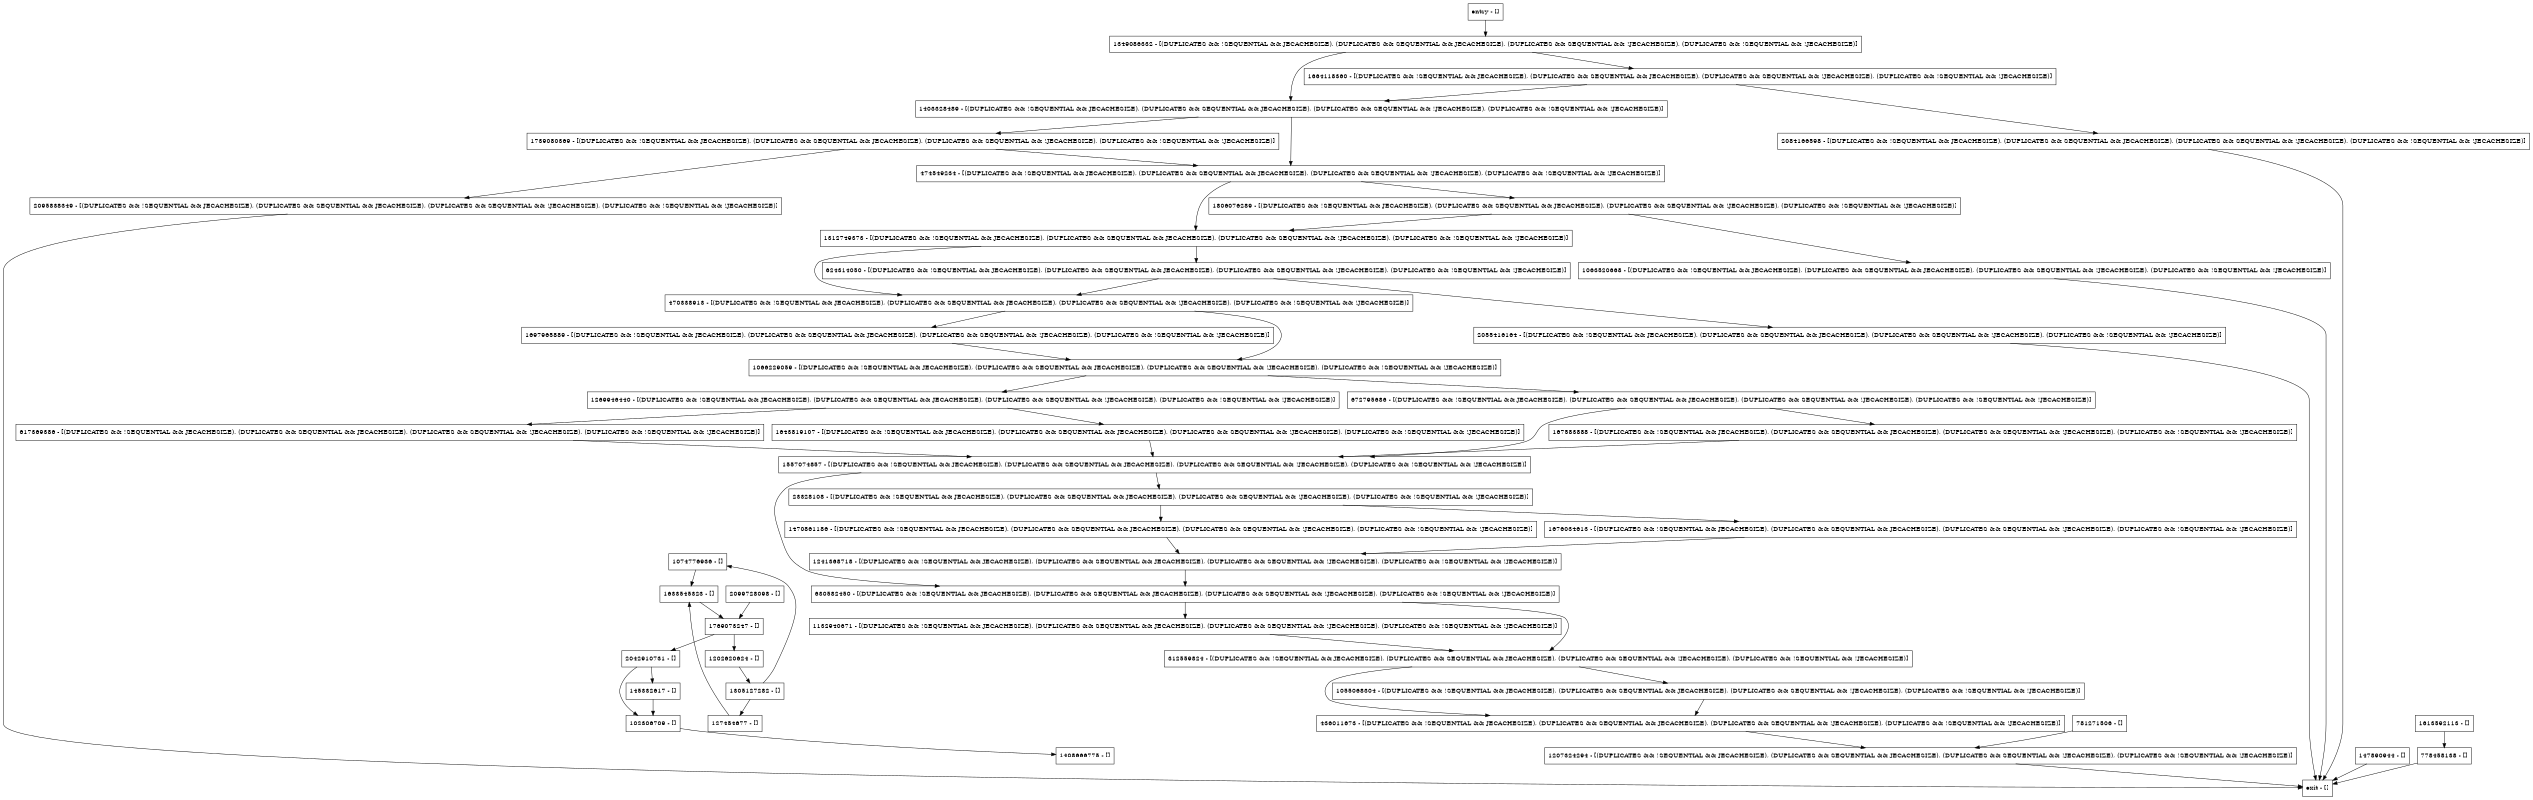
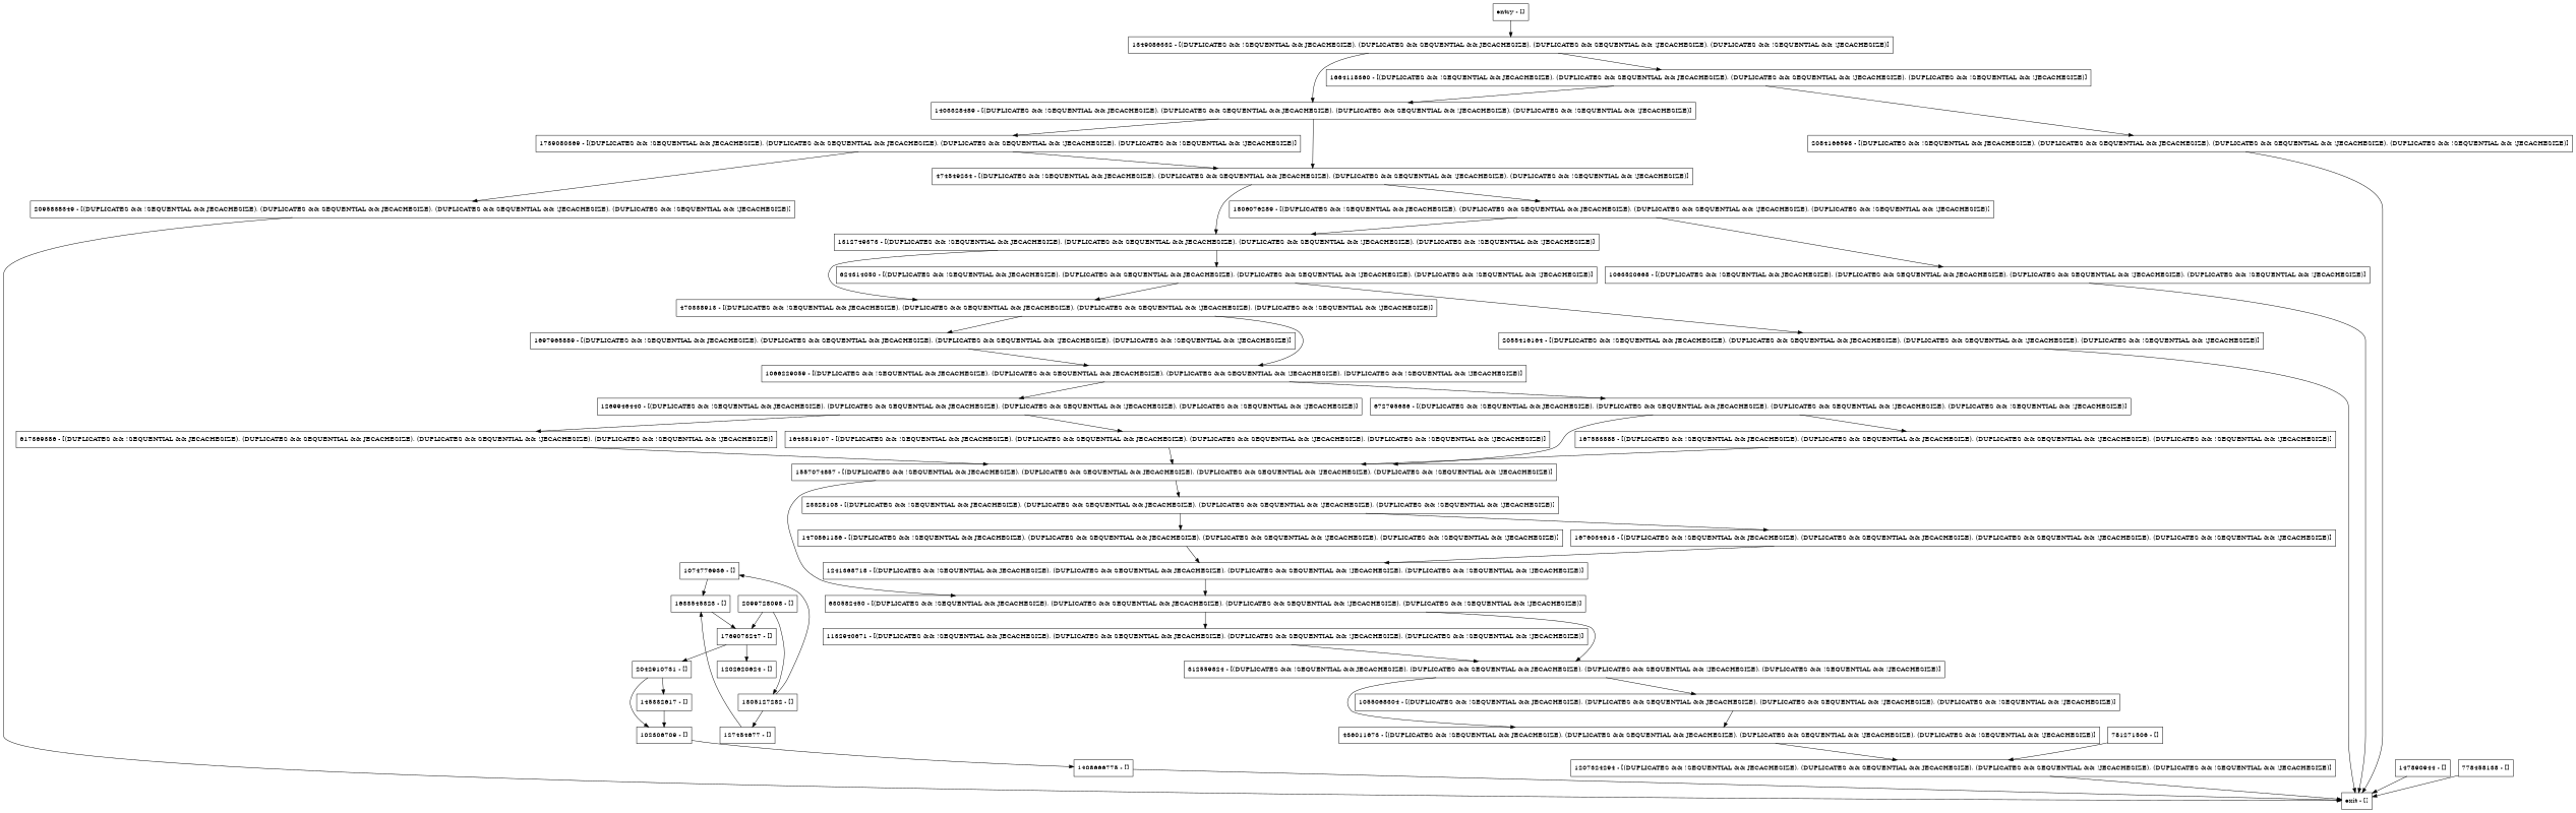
  digraph {
    node [shape=record]
    n1 [label="1074776936 - []"]
    n2 [label="1633545323 - []"]
    n3 [label="1769073247 - []"]
    n4 [label="1349086332 - [(DUPLICATES && !SEQUENTIAL && JECACHESIZE), (DUPLICATES && SEQUENTIAL && JECACHESIZE), (DUPLICATES && SEQUENTIAL && !JECACHESIZE), (DUPLICATES && !SEQUENTIAL && !JECACHESIZE)]"]
    n5 [label="1403328489 - [(DUPLICATES && !SEQUENTIAL && JECACHESIZE), (DUPLICATES && SEQUENTIAL && JECACHESIZE), (DUPLICATES && SEQUENTIAL && !JECACHESIZE), (DUPLICATES && !SEQUENTIAL && !JECACHESIZE)]"]
    n6 [label="1664118360 - [(DUPLICATES && !SEQUENTIAL && JECACHESIZE), (DUPLICATES && SEQUENTIAL && JECACHESIZE), (DUPLICATES && SEQUENTIAL && !JECACHESIZE), (DUPLICATES && !SEQUENTIAL && !JECACHESIZE)]"]
    n7 [label="474549234 - [(DUPLICATES && !SEQUENTIAL && JECACHESIZE), (DUPLICATES && SEQUENTIAL && JECACHESIZE), (DUPLICATES && SEQUENTIAL && !JECACHESIZE), (DUPLICATES && !SEQUENTIAL && !JECACHESIZE)]"]
    n8 [label="1739080369 - [(DUPLICATES && !SEQUENTIAL && JECACHESIZE), (DUPLICATES && SEQUENTIAL && JECACHESIZE), (DUPLICATES && SEQUENTIAL && !JECACHESIZE), (DUPLICATES && !SEQUENTIAL && !JECACHESIZE)]"]
    n9 [label="2084166598 - [(DUPLICATES && !SEQUENTIAL && JECACHESIZE), (DUPLICATES && SEQUENTIAL && JECACHESIZE), (DUPLICATES && SEQUENTIAL && !JECACHESIZE), (DUPLICATES && !SEQUENTIAL && !JECACHESIZE)]"]
    n10 [label="781271506 - []"]
    n11 [label="1207324294 - [(DUPLICATES && !SEQUENTIAL && JECACHESIZE), (DUPLICATES && SEQUENTIAL && JECACHESIZE), (DUPLICATES && SEQUENTIAL && !JECACHESIZE), (DUPLICATES && !SEQUENTIAL && !JECACHESIZE)]"]
    n12 [label="147890944 - []"]
    n13 [label="exit - []"]
    n14 [label="1408666775 - []"]
    n15 [label="1063520668 - [(DUPLICATES && !SEQUENTIAL && JECACHESIZE), (DUPLICATES && SEQUENTIAL && JECACHESIZE), (DUPLICATES && SEQUENTIAL && !JECACHESIZE), (DUPLICATES && !SEQUENTIAL && !JECACHESIZE)]"]
    n16 [label="1643819107 - [(DUPLICATES && !SEQUENTIAL && JECACHESIZE), (DUPLICATES && SEQUENTIAL && JECACHESIZE), (DUPLICATES && SEQUENTIAL && !JECACHESIZE), (DUPLICATES && !SEQUENTIAL && !JECACHESIZE)]"]
    n17 [label="1557074857 - [(DUPLICATES && !SEQUENTIAL && JECACHESIZE), (DUPLICATES && SEQUENTIAL && JECACHESIZE), (DUPLICATES && SEQUENTIAL && !JECACHESIZE), (DUPLICATES && !SEQUENTIAL && !JECACHESIZE)]"]
    n18 [label="23328108 - [(DUPLICATES && !SEQUENTIAL && JECACHESIZE), (DUPLICATES && SEQUENTIAL && JECACHESIZE), (DUPLICATES && SEQUENTIAL && !JECACHESIZE), (DUPLICATES && !SEQUENTIAL && !JECACHESIZE)]"]
    n19 [label="630582450 - [(DUPLICATES && !SEQUENTIAL && JECACHESIZE), (DUPLICATES && SEQUENTIAL && JECACHESIZE), (DUPLICATES && SEQUENTIAL && !JECACHESIZE), (DUPLICATES && !SEQUENTIAL && !JECACHESIZE)]"]
    n20 [label="1132940671 - [(DUPLICATES && !SEQUENTIAL && JECACHESIZE), (DUPLICATES && SEQUENTIAL && JECACHESIZE), (DUPLICATES && SEQUENTIAL && !JECACHESIZE), (DUPLICATES && !SEQUENTIAL && !JECACHESIZE)]"]
    n21 [label="312559824 - [(DUPLICATES && !SEQUENTIAL && JECACHESIZE), (DUPLICATES && SEQUENTIAL && JECACHESIZE), (DUPLICATES && SEQUENTIAL && !JECACHESIZE), (DUPLICATES && !SEQUENTIAL && !JECACHESIZE)]"]
    n22 [label="436011673 - [(DUPLICATES && !SEQUENTIAL && JECACHESIZE), (DUPLICATES && SEQUENTIAL && JECACHESIZE), (DUPLICATES && SEQUENTIAL && !JECACHESIZE), (DUPLICATES && !SEQUENTIAL && !JECACHESIZE)]"]
    n23 [label="1055068304 - [(DUPLICATES && !SEQUENTIAL && JECACHESIZE), (DUPLICATES && SEQUENTIAL && JECACHESIZE), (DUPLICATES && SEQUENTIAL && !JECACHESIZE), (DUPLICATES && !SEQUENTIAL && !JECACHESIZE)]"]
    n24 [label="1269946440 - [(DUPLICATES && !SEQUENTIAL && JECACHESIZE), (DUPLICATES && SEQUENTIAL && JECACHESIZE), (DUPLICATES && SEQUENTIAL && !JECACHESIZE), (DUPLICATES && !SEQUENTIAL && !JECACHESIZE)]"]
    n25 [label="617369386 - [(DUPLICATES && !SEQUENTIAL && JECACHESIZE), (DUPLICATES && SEQUENTIAL && JECACHESIZE), (DUPLICATES && SEQUENTIAL && !JECACHESIZE), (DUPLICATES && !SEQUENTIAL && !JECACHESIZE)]"]
    n26 [label="102306709 - []"]
    n27 [label="1305127282 - []"]
    n28 [label="127454677 - []"]
    n29 [label="2042910731 - []"]
    n30 [label="145332617 - []"]
    n31 [label="2099728098 - []"]
    n32 [label="1202620624 - []"]
    n33 [label="1676034613 - [(DUPLICATES && !SEQUENTIAL && JECACHESIZE), (DUPLICATES && SEQUENTIAL && JECACHESIZE), (DUPLICATES && SEQUENTIAL && !JECACHESIZE), (DUPLICATES && !SEQUENTIAL && !JECACHESIZE)]"]
    n34 [label="1470861186 - [(DUPLICATES && !SEQUENTIAL && JECACHESIZE), (DUPLICATES && SEQUENTIAL && JECACHESIZE), (DUPLICATES && SEQUENTIAL && !JECACHESIZE), (DUPLICATES && !SEQUENTIAL && !JECACHESIZE)]"]
    n35 [label="1241368718 - [(DUPLICATES && !SEQUENTIAL && JECACHESIZE), (DUPLICATES && SEQUENTIAL && JECACHESIZE), (DUPLICATES && SEQUENTIAL && !JECACHESIZE), (DUPLICATES && !SEQUENTIAL && !JECACHESIZE)]"]
    n36 [label="1806076289 - [(DUPLICATES && !SEQUENTIAL && JECACHESIZE), (DUPLICATES && SEQUENTIAL && JECACHESIZE), (DUPLICATES && SEQUENTIAL && !JECACHESIZE), (DUPLICATES && !SEQUENTIAL && !JECACHESIZE)]"]
    n37 [label="1312749373 - [(DUPLICATES && !SEQUENTIAL && JECACHESIZE), (DUPLICATES && SEQUENTIAL && JECACHESIZE), (DUPLICATES && SEQUENTIAL && !JECACHESIZE), (DUPLICATES && !SEQUENTIAL && !JECACHESIZE)]"]
    n38 [label="624314050 - [(DUPLICATES && !SEQUENTIAL && JECACHESIZE), (DUPLICATES && SEQUENTIAL && JECACHESIZE), (DUPLICATES && SEQUENTIAL && !JECACHESIZE), (DUPLICATES && !SEQUENTIAL && !JECACHESIZE)]"]
    n39 [label="470338913 - [(DUPLICATES && !SEQUENTIAL && JECACHESIZE), (DUPLICATES && SEQUENTIAL && JECACHESIZE), (DUPLICATES && SEQUENTIAL && !JECACHESIZE), (DUPLICATES && !SEQUENTIAL && !JECACHESIZE)]"]
    n40 [label="1697965889 - [(DUPLICATES && !SEQUENTIAL && JECACHESIZE), (DUPLICATES && SEQUENTIAL && JECACHESIZE), (DUPLICATES && SEQUENTIAL && !JECACHESIZE), (DUPLICATES && !SEQUENTIAL && !JECACHESIZE)]"]
    n41 [label="1066229059 - [(DUPLICATES && !SEQUENTIAL && JECACHESIZE), (DUPLICATES && SEQUENTIAL && JECACHESIZE), (DUPLICATES && SEQUENTIAL && !JECACHESIZE), (DUPLICATES && !SEQUENTIAL && !JECACHESIZE)]"]
    n42 [label="672795686 - [(DUPLICATES && !SEQUENTIAL && JECACHESIZE), (DUPLICATES && SEQUENTIAL && JECACHESIZE), (DUPLICATES && SEQUENTIAL && !JECACHESIZE), (DUPLICATES && !SEQUENTIAL && !JECACHESIZE)]"]
-   n43 [label="1613592113 - []"]
    n44 [label="778458138 - []"]
    n45 [label="2095838349 - [(DUPLICATES && !SEQUENTIAL && JECACHESIZE), (DUPLICATES && SEQUENTIAL && JECACHESIZE), (DUPLICATES && SEQUENTIAL && !JECACHESIZE), (DUPLICATES && !SEQUENTIAL && !JECACHESIZE)]"]
    n46 [label="entry - []"]
    n47 [label="167583888 - [(DUPLICATES && !SEQUENTIAL && JECACHESIZE), (DUPLICATES && SEQUENTIAL && JECACHESIZE), (DUPLICATES && SEQUENTIAL && !JECACHESIZE), (DUPLICATES && !SEQUENTIAL && !JECACHESIZE)]"]
    n48 [label="2055416164 - [(DUPLICATES && !SEQUENTIAL && JECACHESIZE), (DUPLICATES && SEQUENTIAL && JECACHESIZE), (DUPLICATES && SEQUENTIAL && !JECACHESIZE), (DUPLICATES && !SEQUENTIAL && !JECACHESIZE)]"]
    n1 -> n2
    n2 -> n3
    n3 -> n29
    n3 -> n32
    n4 -> n5
    n4 -> n6
    n5 -> n7
    n5 -> n8
    n6 -> n5
    n6 -> n9
    n7 -> n36
    n7 -> n37
    n8 -> n7
    n8 -> n45
    n9 -> n13
    n10 -> n11
    n11 -> n13
    n12 -> n13
+   n14 -> n13
    n15 -> n13
    n16 -> n17
    n17 -> n18
    n17 -> n19
    n18 -> n33
    n18 -> n34
    n19 -> n20
    n19 -> n21
    n20 -> n21
    n21 -> n22
    n21 -> n23
    n22 -> n11
    n23 -> n22
    n24 -> n16
    n24 -> n25
    n25 -> n17
    n26 -> n14
    n27 -> n1
    n27 -> n28
    n28 -> n2
    n29 -> n26
    n29 -> n30
    n30 -> n26
    n31 -> n3
-   n32 -> n27
+   n31 -> n27
    n33 -> n35
    n34 -> n35
    n35 -> n19
    n36 -> n15
    n36 -> n37
    n37 -> n38
    n37 -> n39
    n38 -> n39
    n38 -> n48
    n39 -> n40
    n39 -> n41
    n40 -> n41
    n41 -> n24
    n41 -> n42
    n42 -> n17
    n42 -> n47
-   n43 -> n44
    n44 -> n13
    n45 -> n13
    n46 -> n4
    n47 -> n17
    n48 -> n13
  }
